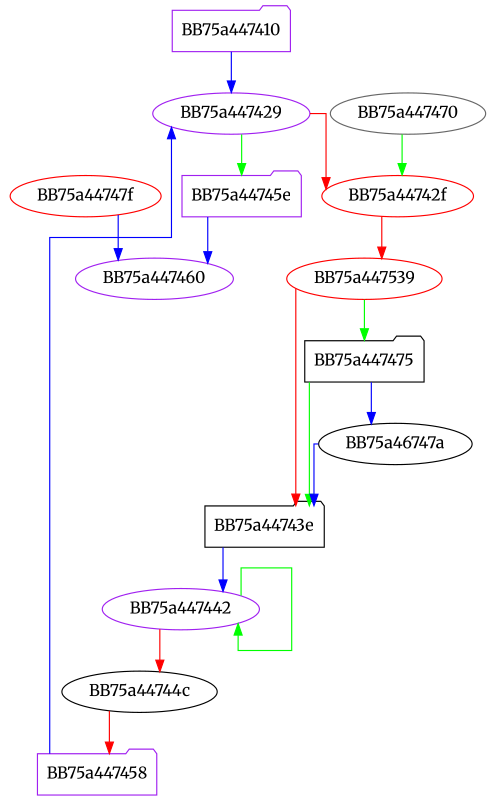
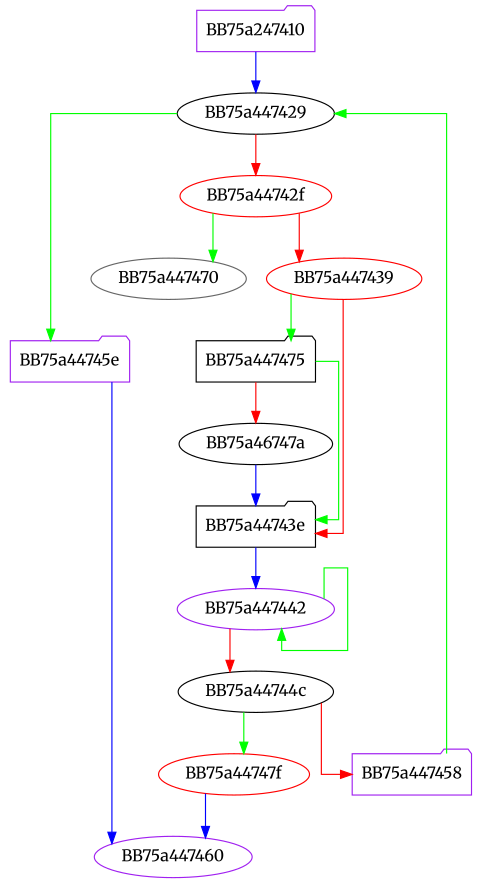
  digraph {
    fontname=Merriweather
    splines=ortho
    node [color=purple fontname=Merriweather shape=ellipse]
    edge [color=blue fontname=Merriweather]
-   BB75a447410 [shape=folder]
-   BB75a447429
+   BB75a447410 [shape=folder label=BB75a247410]
+   BB75a447429 [color=black]
    BB75a44745e [shape=folder]
    BB75a44742f [color=red]
    BB75a447460
    BB75a447470 [color=gray40]
-   BB75a447439 [color=red label=BB75a447539]
+   BB75a447439 [color=red]
    BB75a447475 [color=black shape=folder]
    BB75a44743e [color=black shape=folder]
    n10 [color=black label=BB75a46747a]
    BB75a447442
    BB75a44744c [color=black]
    BB75a44747f [color=red]
    BB75a447458 [shape=folder]
    BB75a447410 -> BB75a447429
    BB75a447429 -> BB75a44745e [color=green]
    BB75a447429 -> BB75a44742f [color=red]
    BB75a44745e -> BB75a447460
-   BB75a447470 -> BB75a44742f [color=green]
+   BB75a44742f -> BB75a447470 [color=green]
    BB75a44742f -> BB75a447439 [color=red]
    BB75a447439 -> BB75a447475 [color=green]
    BB75a447439 -> BB75a44743e [color=red]
    BB75a447475 -> BB75a44743e [color=green]
-   BB75a447475 -> n10
+   BB75a447475 -> n10 [color=red]
    BB75a44743e -> BB75a447442
    n10 -> BB75a44743e
    BB75a447442 -> BB75a447442 [color=green]
    BB75a447442 -> BB75a44744c [color=red]
+   BB75a44744c -> BB75a44747f [color=green]
    BB75a44744c -> BB75a447458 [color=red]
    BB75a44747f -> BB75a447460
-   BB75a447458 -> BB75a447429
+   BB75a447458 -> BB75a447429 [color=green]
  }
